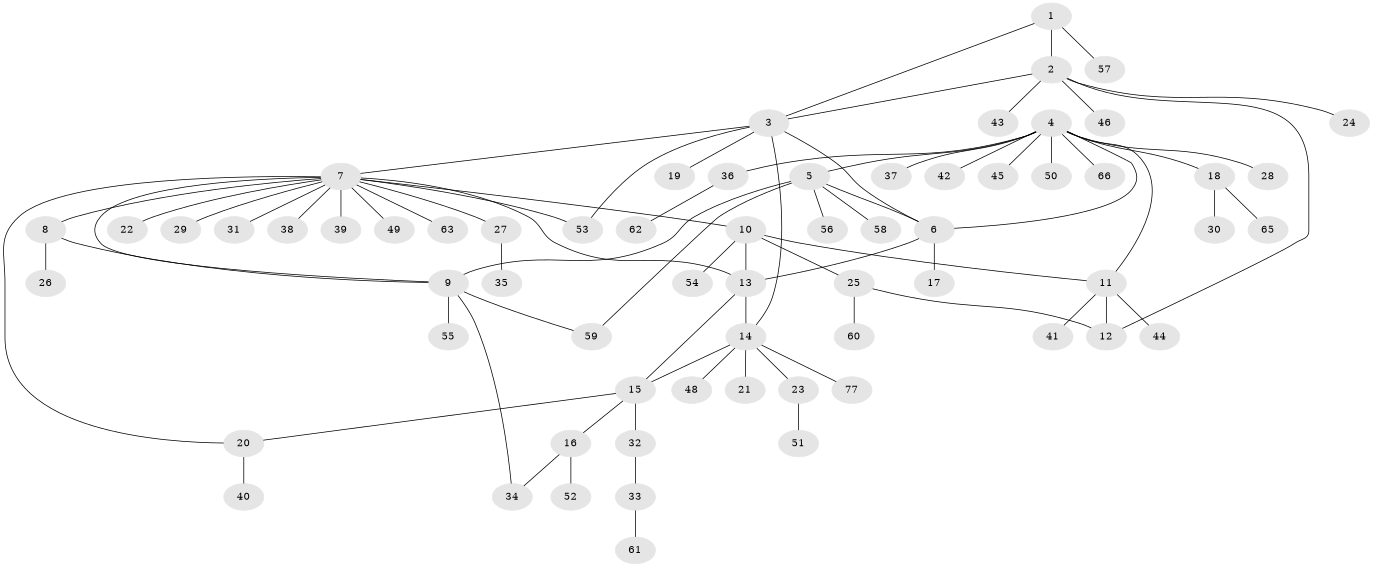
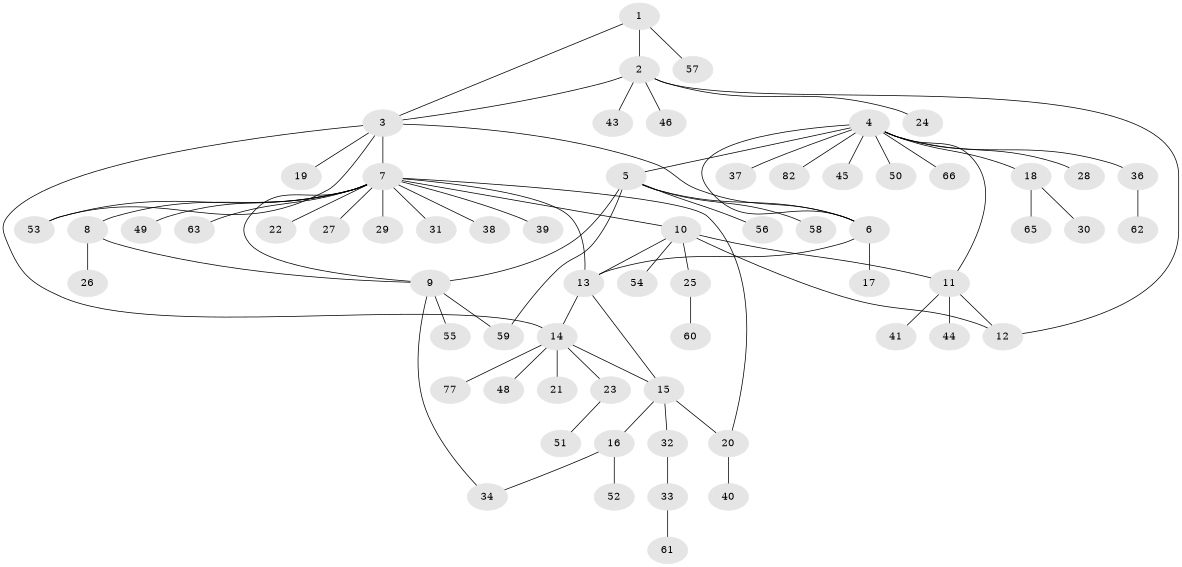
  graph {
    node [color=gray90 style=filled]
    1
    2
    3
    57
    12
    24
    43
    46
    6
    7
    14
    19
    53
    13
    17
    9
    8
    10
    20
    22
    27
    29
    31
    38
    39
    49
    63
    15
    21
    23
    n31 [label=77]
    48
    4
    5
    11
    18
    28
    36
    37
-   42
+   42 [label=82]
    45
    50
    66
    56
    58
    59
    41
    44
    30
    65
    62
    34
    55
    26
    54
    25
    40
-   35
    60
    16
    32
    51
    52
    33
    61
    1 -- 2
    1 -- 3
    1 -- 57
    2 -- 3
    2 -- 12
    2 -- 24
    2 -- 43
    2 -- 46
    3 -- 6
    3 -- 7
    3 -- 14
    3 -- 19
    3 -- 53
    6 -- 13
    6 -- 17
    7 -- 53
    7 -- 13
    7 -- 9
    7 -- 8
    7 -- 10
    7 -- 20
    7 -- 22
    7 -- 27
    7 -- 29
    7 -- 31
    7 -- 38
    7 -- 39
    7 -- 49
    7 -- 63
    14 -- 15
    14 -- 21
    14 -- 23
    14 -- n31
    14 -- 48
    13 -- 14
    13 -- 15
    9 -- 59
    9 -- 34
    9 -- 55
    8 -- 9
    8 -- 26
-   25 -- 12
+   10 -- 12
    10 -- 13
    10 -- 11
    10 -- 54
    10 -- 25
    20 -- 40
-   27 -- 35
    15 -- 20
    15 -- 16
    15 -- 32
    23 -- 51
    4 -- 6
    4 -- 5
    4 -- 11
    4 -- 18
    4 -- 28
    4 -- 36
    4 -- 37
    4 -- 42
    4 -- 45
    4 -- 50
    4 -- 66
    5 -- 6
    5 -- 9
    5 -- 56
    5 -- 58
    5 -- 59
    11 -- 12
    11 -- 41
    11 -- 44
    18 -- 30
    18 -- 65
    36 -- 62
    25 -- 60
    16 -- 34
    16 -- 52
    32 -- 33
    33 -- 61
  }
